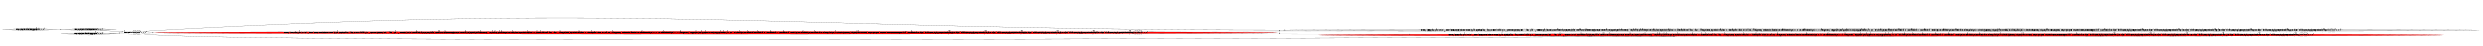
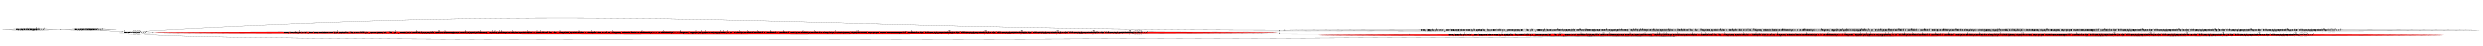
  digraph {
    rankdir=LR
    node [fillcolor=lightgray shape=ellipse style=filled]
    edge [style=bold]
    n1 [fillcolor=white label="cannotVectorize()@@@3@@@['1', '1', '1']"]
    n2 [label="testQuery(\"SELECT dim2, gran, SUM(cnt)\" + \"FROM (SELECT FLOOR(__time TO MONTH) AS gran, COALESCE(dim2, '') dim2, cnt FROM druid.foo) AS x\" + \"GROUP BY GROUPING SETS ( (), (dim2), (gran) )\" + \"ORDER BY gran, dim2 DESC\",ImmutableList.of(GroupByQuery.builder().setDataSource(CalciteTests.DATASOURCE1).setInterval(querySegmentSpec(Filtration.eternity())).setGranularity(Granularities.ALL).setVirtualColumns(expressionVirtualColumn(\"v0\",\"case_searched(notnull(\"dim2\"),\"dim2\",'')\",ValueType.STRING),expressionVirtualColumn(\"v1\",\"timestamp_floor(\"__time\",'P1M',null,'UTC')\",ValueType.LONG)).setDimensions(dimensions(new DefaultDimensionSpec(\"v0\",\"v0\"),new DefaultDimensionSpec(\"v1\",\"v1\",ValueType.LONG))).setAggregatorSpecs(aggregators(new LongSumAggregatorFactory(\"a0\",\"cnt\"))).setSubtotalsSpec(ImmutableList.of(ImmutableList.of(\"v0\"),ImmutableList.of(\"v1\"),ImmutableList.of())).setLimitSpec(new DefaultLimitSpec(ImmutableList.of(new OrderByColumnSpec(\"v1\",Direction.ASCENDING,StringComparators.NUMERIC),new OrderByColumnSpec(\"v0\",Direction.DESCENDING,StringComparators.LEXICOGRAPHIC)),Integer.MAX_VALUE)).setContext(QUERY_CONTEXT_DEFAULT).build()),ImmutableList.of(new Object((((edu.fdu.CPPDG.tinypdg.pe.ExpressionInfo@aae80e,new Object((((edu.fdu.CPPDG.tinypdg.pe.ExpressionInfo@aae814,new Object((((edu.fdu.CPPDG.tinypdg.pe.ExpressionInfo@aae81a,new Object((((edu.fdu.CPPDG.tinypdg.pe.ExpressionInfo@aae820,new Object((((edu.fdu.CPPDG.tinypdg.pe.ExpressionInfo@aae826,new Object((((edu.fdu.CPPDG.tinypdg.pe.ExpressionInfo@aae82e))@@@4@@@['0', '0', '1']"]
    n3 [fillcolor=red label="testQuery(\"SELECT dim2, gran, SUM(cnt)\" + \"FROM (SELECT FLOOR(__time TO MONTH) AS gran, COALESCE(dim2, '') dim2, cnt FROM druid.foo) AS x\" + \"GROUP BY GROUPING SETS ( (), (dim2), (gran) )\" + \"ORDER BY SUM(cnt)\",ImmutableList.of(GroupByQuery.builder().setDataSource(CalciteTests.DATASOURCE1).setInterval(querySegmentSpec(Filtration.eternity())).setGranularity(Granularities.ALL).setVirtualColumns(expressionVirtualColumn(\"v0\",\"case_searched(notnull(\"dim2\"),\"dim2\",'')\",ValueType.STRING),expressionVirtualColumn(\"v1\",\"timestamp_floor(\"__time\",'P1M',null,'UTC')\",ValueType.LONG)).setDimensions(dimensions(new DefaultDimensionSpec(\"v0\",\"d0\"),new DefaultDimensionSpec(\"v1\",\"d1\",ValueType.LONG))).setAggregatorSpecs(aggregators(new LongSumAggregatorFactory(\"a0\",\"cnt\"))).setSubtotalsSpec(ImmutableList.of(ImmutableList.of(\"d0\"),ImmutableList.of(\"d1\"),ImmutableList.of())).setLimitSpec(new DefaultLimitSpec(ImmutableList.of(new OrderByColumnSpec(\"a0\",Direction.ASCENDING,StringComparators.NUMERIC)),Integer.MAX_VALUE)).setContext(QUERY_CONTEXT_DEFAULT).build()),ImmutableList.of(new Object((((edu.fdu.CPPDG.tinypdg.pe.ExpressionInfo@aae764,new Object((((edu.fdu.CPPDG.tinypdg.pe.ExpressionInfo@aae76a,new Object((((edu.fdu.CPPDG.tinypdg.pe.ExpressionInfo@aae770,new Object((((edu.fdu.CPPDG.tinypdg.pe.ExpressionInfo@aae776,new Object((((edu.fdu.CPPDG.tinypdg.pe.ExpressionInfo@aae77e,new Object((((edu.fdu.CPPDG.tinypdg.pe.ExpressionInfo@aae786))@@@4@@@['0', '1', '0']"]
    n4 [fillcolor=red label="testQuery(\"SELECT dim2, gran, SUM(cnt)\" + \"FROM (SELECT FLOOR(__time TO MONTH) AS gran, COALESCE(dim2, '') dim2, cnt FROM druid.foo) AS x\" + \"GROUP BY GROUPING SETS ( (), (dim2), (gran) )\" + \"ORDER BY SUM(cnt)\",ImmutableList.of(GroupByQuery.builder().setDataSource(CalciteTests.DATASOURCE1).setInterval(querySegmentSpec(Filtration.eternity())).setGranularity(Granularities.ALL).setVirtualColumns(expressionVirtualColumn(\"v0\",\"case_searched(notnull(\"dim2\"),\"dim2\",'')\",ValueType.STRING),expressionVirtualColumn(\"v1\",\"timestamp_floor(\"__time\",'P1M',null,'UTC')\",ValueType.LONG)).setDimensions(dimensions(new DefaultDimensionSpec(\"v0\",\"v0\"),new DefaultDimensionSpec(\"v1\",\"v1\",ValueType.LONG))).setAggregatorSpecs(aggregators(new LongSumAggregatorFactory(\"a0\",\"cnt\"))).setSubtotalsSpec(ImmutableList.of(ImmutableList.of(\"v0\"),ImmutableList.of(\"v1\"),ImmutableList.of())).setLimitSpec(new DefaultLimitSpec(ImmutableList.of(new OrderByColumnSpec(\"a0\",Direction.ASCENDING,StringComparators.NUMERIC)),Integer.MAX_VALUE)).setContext(QUERY_CONTEXT_DEFAULT).build()),ImmutableList.of(new Object((((edu.fdu.CPPDG.tinypdg.pe.ExpressionInfo@aae6c3,new Object((((edu.fdu.CPPDG.tinypdg.pe.ExpressionInfo@aae6c9,new Object((((edu.fdu.CPPDG.tinypdg.pe.ExpressionInfo@aae6cf,new Object((((edu.fdu.CPPDG.tinypdg.pe.ExpressionInfo@aae6d5,new Object((((edu.fdu.CPPDG.tinypdg.pe.ExpressionInfo@aae6dd,new Object((((edu.fdu.CPPDG.tinypdg.pe.ExpressionInfo@aae6e5))@@@4@@@['1', '0', '0']"]
    n5 [label="testGroupingSetsWithOrderByDimension['0', '0', '1']" shape=diamond]
    n6 [label="testGroupingSetsWithOrderByAggregator['0', '1', '0']" shape=diamond]
-   n7 [label="testGroupingSetsWithOrderByAggregator['1', '0', '0']" shape=diamond]
    n1 -> n2
    n1 -> n3
    n1 -> n4
    n4 -> n2 [label=0 style=dashed]
    n4 -> n3 [label=0 style=dashed]
    n5 -> n1
    n6 -> n5
-   n7 -> n1
  }
